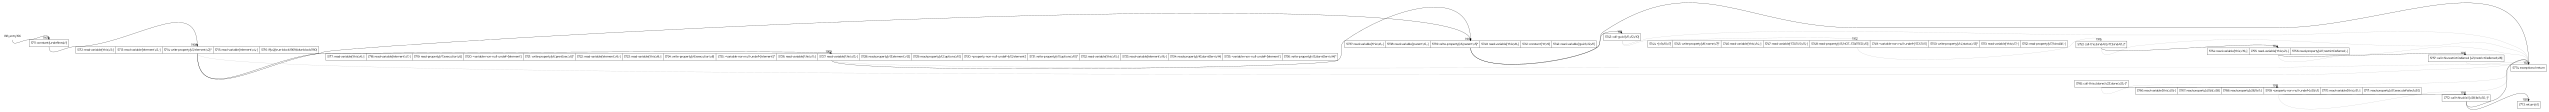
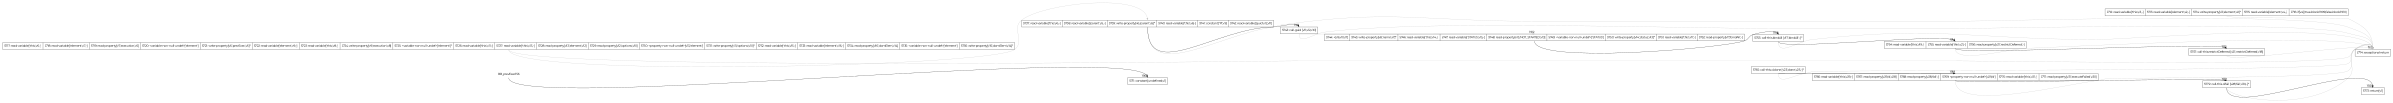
  digraph {
    fontname=Montserrat
    rankdir=LR
    node [fontname=Montserrat shape=record]
    edge [fontname=Montserrat headport=n tailport=s]
-   BB_entry156 [shape=none]
+   BB_entry156 [shape=none label=BB_prevExec156]
    n2 [label="{5711: constant[undefined,v1]}"]
    n3 [label="{5712: read-variable['this',v3,-]|5713: read-variable['element',v2,-]|5714: write-property[v3,'element',v2]*|5715: read-variable['element',v4,-]|5716: if[v4](true-block:1909,false-block:1910)}"]
    n4 [label="{5717: read-variable['this',v6,-]|5718: read-variable['element',v7,-]|5719: read-property[v7,'execution',v5]|5720: \<variable-non-null-undef\>['element']|5721: write-property[v6,'prevExec',v5]*|5722: read-variable['element',v9,-]|5723: read-variable['this',v8,-]|5724: write-property[v9,'execution',v8]|5725: \<variable-non-null-undef\>['element']*|5726: read-variable['this',v11,-]|5727: read-variable['this',v13,-]|5728: read-property[v13,'element',v12]|5729: read-property[v12,'options',v10]|5730: \<property-non-null-undef\>[v13,'element']|5731: write-property[v11,'options',v10]*|5732: read-variable['this',v15,-]|5733: read-variable['element',v16,-]|5734: read-property[v16,'domElem',v14]|5735: \<variable-non-null-undef\>['element']|5736: write-property[v15,'domElem',v14]*}"]
    n5 [label="{5737: read-variable['this',v6,-]|5738: read-variable['parent',v5,-]|5739: write-property[v6,'parent',v5]*|5740: read-variable['this',v8,-]|5741: constant[\"#\",v9]|5742: read-variable['guid',v12,v11]}"]
    n6 [label="{5774: exceptional-return}"]
    n7 [label="{5743: call-guid [v11,v12,v10]}"]
    n8 [label="{5744: +[v9,v10,v7]|5745: write-property[v8,'name',v7]*|5746: read-variable['this',v14,-]|5747: read-variable['STATUS',v15,-]|5748: read-property[v15,'NOT_STARTED',v13]|5749: \<variable-non-null-undef\>['STATUS']|5750: write-property[v14,'status',v13]*|5751: read-variable['this',v17,-]|5752: read-property[v17,'bindAll',-]}"]
    n9 [label="{5753: call-this.bindAll [v17,'bindAll',-]*}"]
    n10 [label="{5754: read-variable['this',v19,-]|5755: read-variable['this',v21,-]|5756: read-property[v21,'restrictDeferred',-]}"]
    n11 [label="{5757: call-this.restrictDeferred [v21,'restrictDeferred',v18]}"]
    n12 [label="{5765: call-this.d.done [v23,'done',v25,-]*}"]
    n13 [label="{5766: read-variable['this',v29,-]|5767: read-property[v29,'d',v28]|5768: read-property[v28,'fail',-]|5769: \<property-non-null-undef\>[v29,'d']|5770: read-variable['this',v31,-]|5771: read-property[v31,'executeFailed',v30]}"]
    n14 [label="{5772: call-this.d.fail [v28,'fail',v30,-]*}"]
    n15 [label="{5773: return[v1]}"]
    BB_entry156 -> n2 [headlabel="    1907"]
-   n2 -> n3 [headlabel="      1908"]
-   n3 -> n4 [headlabel="      1909"]
-   n3 -> n5 [headlabel="      1910"]
    n3 -> n6 [color=gray headlabel="      1921"]
-   n4 -> n5
+   n4 -> n5 [color=gray]
    n4 -> n6 [color=gray]
-   n5 -> n6 [color=black]
+   n5 -> n6 [color=gray]
    n5 -> n7 [headlabel="      1911"]
    n7 -> n6 [color=gray]
    n7 -> n8 [color=gray headlabel="      1912"]
-   n8 -> n9 [headlabel="      1913" color=gray]
+   n8 -> n9 [headlabel="      1913"]
    n9 -> n6 [color=gray]
    n9 -> n10 [headlabel="      1914"]
    n10 -> n6 [color=gray]
    n10 -> n11 [headlabel="      1915"]
    n11 -> n6 [color=gray]
    n12 -> n6 [color=gray]
    n12 -> n13 [headlabel="      1918"]
    n13 -> n6 [color=gray]
    n13 -> n14 [headlabel="      1919"]
-   n14 -> n6 [color=black]
+   n14 -> n6 [color=gray]
    n14 -> n15 [headlabel="      1920"]
  }
